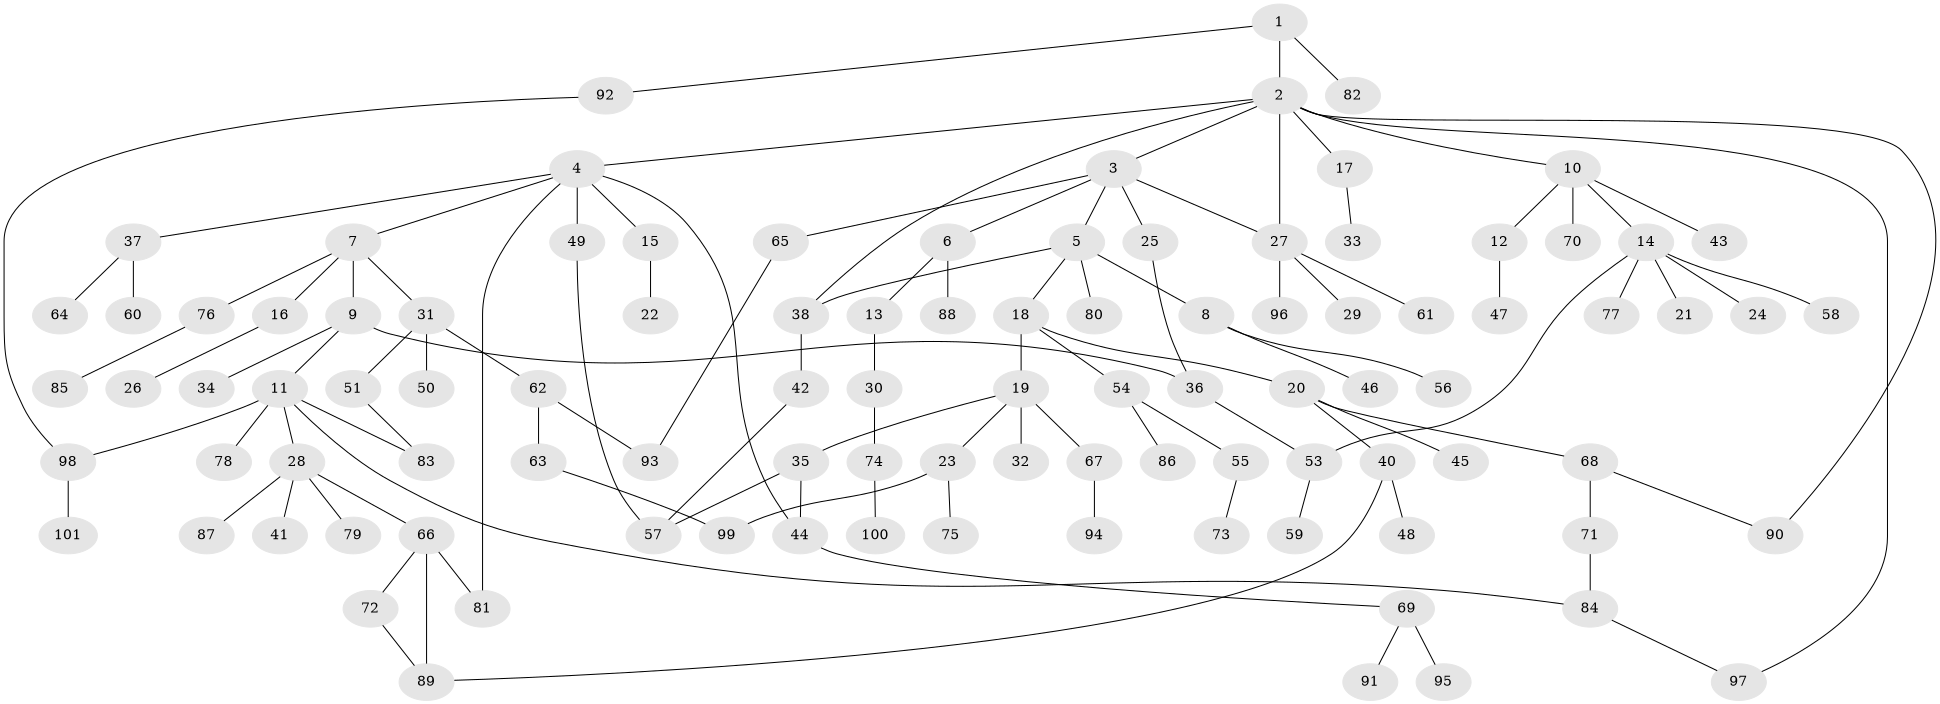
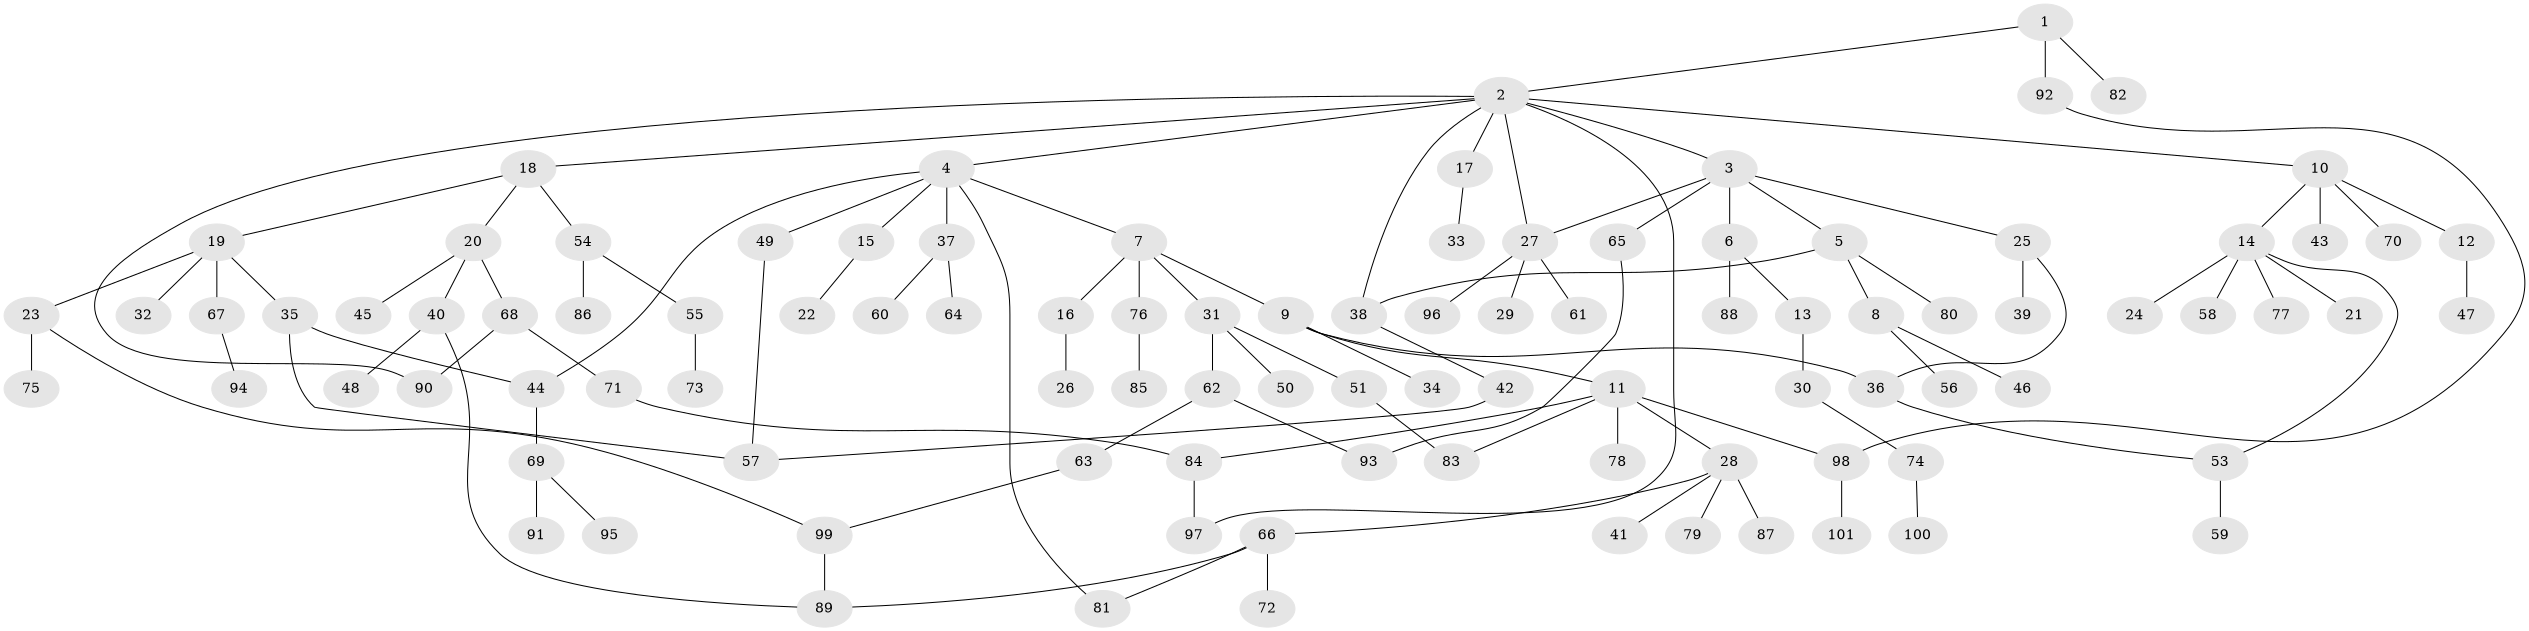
  graph {
    node [color=gray90 style=filled]
    1
    2
    82
    92
    3
    4
    10
    17
    18
    27
    38
    90
    97
    98
    5
    6
    25
    65
    7
    15
    37
    44
    49
    81
    12
    14
    43
    70
    33
    19
    20
    54
    29
    61
    96
    42
    8
    80
    13
    88
    36
+   39
    93
    9
    16
    31
    76
    22
    60
    64
    69
    57
    46
    56
    30
    11
    34
    26
    50
    51
    62
    85
    28
    78
    83
    84
    53
    47
    21
    24
    58
    77
    41
    66
    79
    87
    101
    74
    59
    23
    32
    35
    67
    40
    45
    68
    55
    86
    75
    99
    94
    48
    89
    71
    72
    100
    63
    91
    95
    73
    1 -- 2
    1 -- 82
    1 -- 92
    2 -- 3
    2 -- 4
    2 -- 10
    2 -- 17
-   5 -- 18
+   2 -- 18
    2 -- 27
    2 -- 38
    2 -- 90
    2 -- 97
    92 -- 98
    3 -- 27
    3 -- 5
    3 -- 6
    3 -- 25
    3 -- 65
    4 -- 7
    4 -- 15
    4 -- 37
    4 -- 44
    4 -- 49
    4 -- 81
    10 -- 12
    10 -- 14
    10 -- 43
    10 -- 70
    17 -- 33
    18 -- 19
    18 -- 20
    18 -- 54
    27 -- 29
    27 -- 61
    27 -- 96
    38 -- 42
    98 -- 101
    5 -- 38
    5 -- 8
    5 -- 80
    6 -- 13
    6 -- 88
    25 -- 36
+   25 -- 39
    65 -- 93
    7 -- 9
    7 -- 16
    7 -- 31
    7 -- 76
    15 -- 22
    37 -- 60
    37 -- 64
    44 -- 69
    49 -- 57
    12 -- 47
    14 -- 53
    14 -- 21
    14 -- 24
    14 -- 58
    14 -- 77
    19 -- 23
    19 -- 32
    19 -- 35
    19 -- 67
    20 -- 40
    20 -- 45
    20 -- 68
    54 -- 55
    54 -- 86
    42 -- 57
    8 -- 46
    8 -- 56
    13 -- 30
    36 -- 53
    9 -- 36
    9 -- 11
    9 -- 34
    16 -- 26
    31 -- 50
    31 -- 51
    31 -- 62
    76 -- 85
    69 -- 91
    69 -- 95
    30 -- 74
    11 -- 98
    11 -- 28
    11 -- 78
    11 -- 83
    11 -- 84
    51 -- 83
    62 -- 93
    62 -- 63
    28 -- 41
    28 -- 66
    28 -- 79
    28 -- 87
    84 -- 97
    53 -- 59
    66 -- 81
    66 -- 89
    66 -- 72
    74 -- 100
    23 -- 75
    23 -- 99
    35 -- 44
    35 -- 57
    67 -- 94
    40 -- 48
    40 -- 89
    68 -- 90
    68 -- 71
    55 -- 73
    71 -- 84
-   72 -- 89
+   99 -- 89
    63 -- 99
  }
